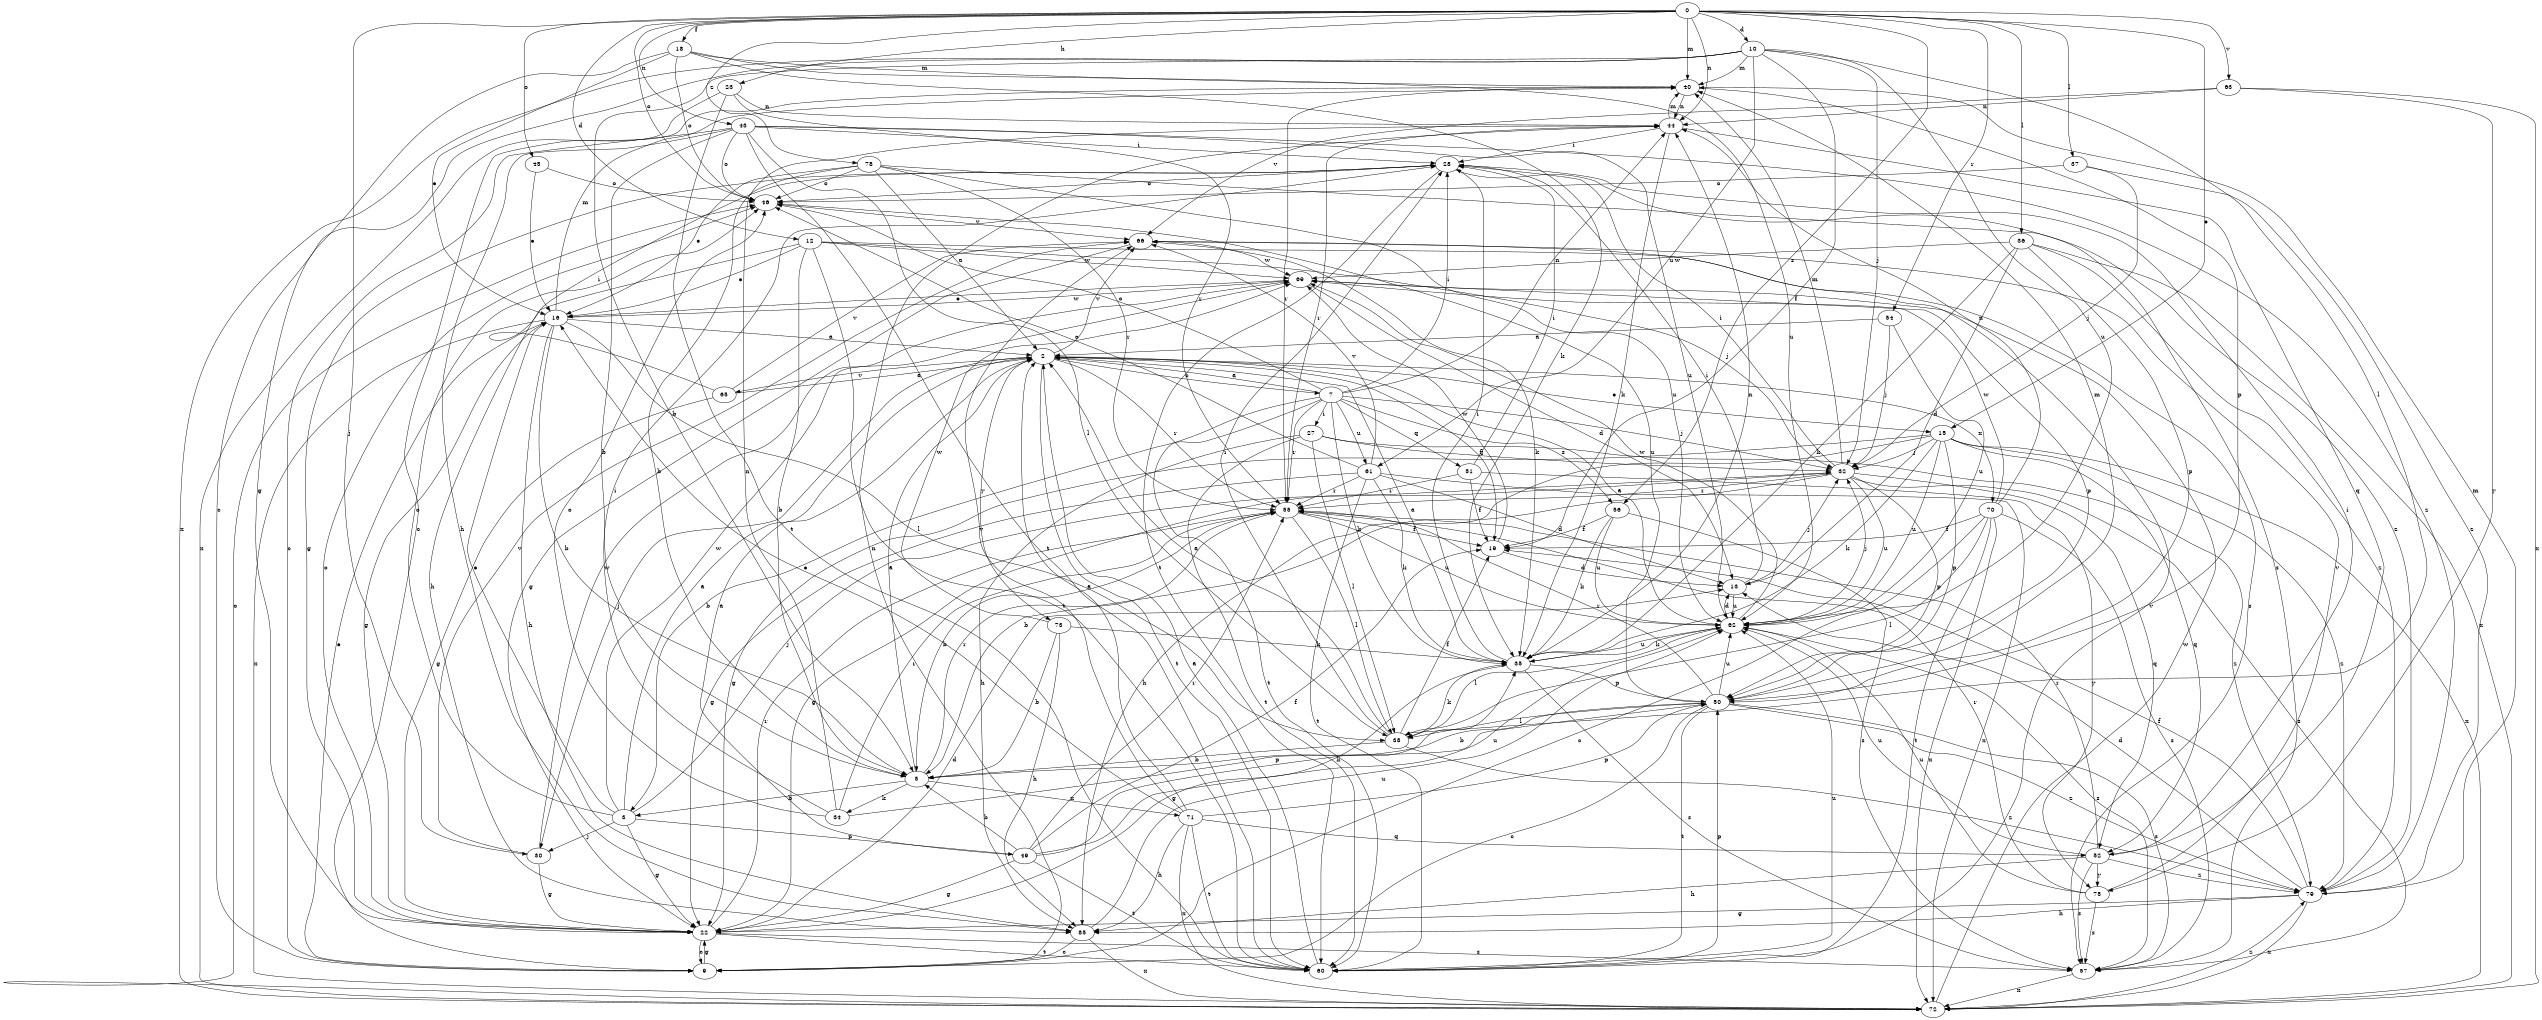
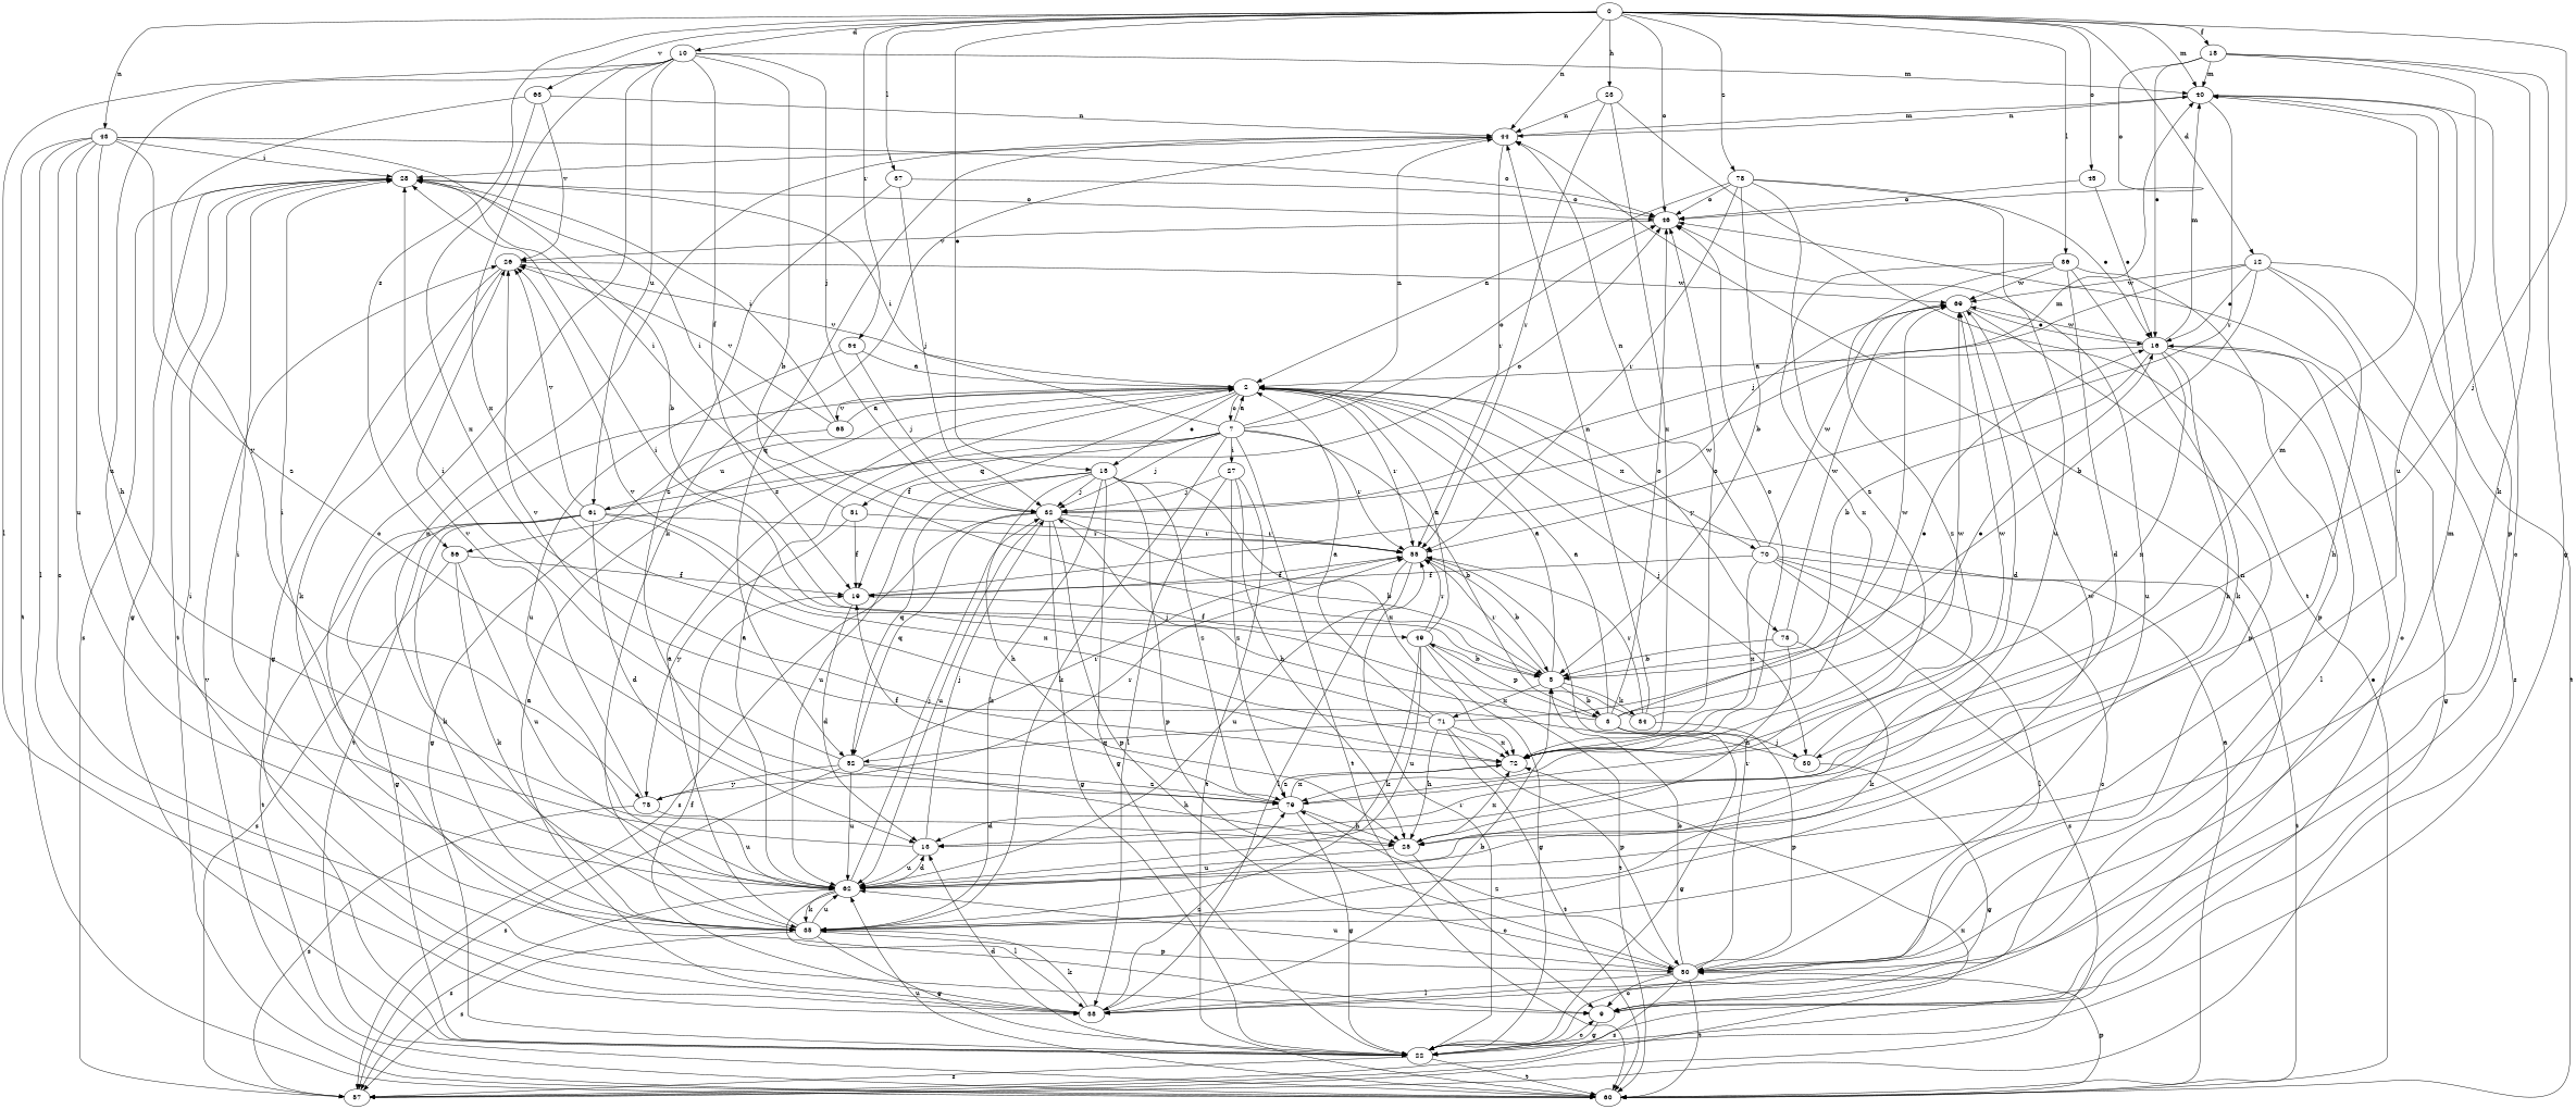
  strict digraph {
    0
    10
    12
    15
    18
    23
    30
    36
    37
    40
    43
    44
    45
    46
    54
    56
    63
    78
    19
    32
    5
    61
    9
    38
    62
    72
    60
    16
    69
-   25 [label=85]
+   25
    57
    22
    35
    50
    52
    79
    55
-   66
+   66 [label=26]
    13
    28
    2
    75
    7
    65
    70
    73
    3
    27
    51
    49
    34
    71
    0 -> 10 [label=d]
    0 -> 12 [label=d]
    0 -> 15 [label=e]
    0 -> 18 [label=f]
    0 -> 23 [label=h]
    0 -> 30 [label=j]
    0 -> 36 [label=l]
    0 -> 37 [label=l]
    0 -> 40 [label=m]
    0 -> 43 [label=n]
    0 -> 44 [label=n]
    0 -> 45 [label=o]
    0 -> 46 [label=o]
    0 -> 54 [label=r]
    0 -> 56 [label=s]
    0 -> 63 [label=v]
    0 -> 78 [label=z]
    10 -> 40 [label=m]
    10 -> 19 [label=f]
    10 -> 32 [label=j]
    10 -> 5 [label=b]
    10 -> 61 [label=u]
    10 -> 9 [label=c]
    10 -> 38 [label=l]
    10 -> 62 [label=u]
    10 -> 72 [label=x]
    12 -> 32 [label=j]
    12 -> 5 [label=b]
    12 -> 60 [label=t]
    12 -> 16 [label=e]
    12 -> 69 [label=w]
    12 -> 25 [label=h]
    12 -> 57 [label=s]
    15 -> 32 [label=j]
    15 -> 62 [label=u]
    15 -> 72 [label=x]
    15 -> 25 [label=h]
    15 -> 22 [label=g]
    15 -> 35 [label=k]
    15 -> 50 [label=p]
    15 -> 52 [label=q]
    15 -> 79 [label=z]
    18 -> 40 [label=m]
    18 -> 46 [label=o]
    18 -> 62 [label=u]
    18 -> 16 [label=e]
    18 -> 22 [label=g]
    18 -> 35 [label=k]
    23 -> 44 [label=n]
    23 -> 72 [label=x]
    23 -> 60 [label=t]
    23 -> 55 [label=r]
    30 -> 69 [label=w]
    30 -> 22 [label=g]
    30 -> 66 [label=v]
    36 -> 72 [label=x]
    36 -> 69 [label=w]
    36 -> 35 [label=k]
    36 -> 50 [label=p]
    36 -> 79 [label=z]
    36 -> 13 [label=d]
    37 -> 46 [label=o]
    37 -> 32 [label=j]
    37 -> 79 [label=z]
    40 -> 44 [label=n]
    40 -> 9 [label=c]
    40 -> 50 [label=p]
    40 -> 55 [label=r]
    43 -> 46 [label=o]
    43 -> 5 [label=b]
    43 -> 9 [label=c]
    43 -> 38 [label=l]
    43 -> 62 [label=u]
    43 -> 60 [label=t]
    43 -> 25 [label=h]
    43 -> 79 [label=z]
    43 -> 28 [label=i]
    44 -> 40 [label=m]
    44 -> 35 [label=k]
    44 -> 52 [label=q]
    44 -> 55 [label=r]
    44 -> 28 [label=i]
    45 -> 46 [label=o]
    45 -> 16 [label=e]
    46 -> 66 [label=v]
    54 -> 32 [label=j]
    54 -> 62 [label=u]
    54 -> 2 [label=a]
    56 -> 19 [label=f]
    56 -> 62 [label=u]
    56 -> 57 [label=s]
    56 -> 35 [label=k]
    63 -> 44 [label=n]
    63 -> 72 [label=x]
    63 -> 66 [label=v]
    63 -> 75 [label=y]
    78 -> 46 [label=o]
    78 -> 5 [label=b]
    78 -> 62 [label=u]
    78 -> 16 [label=e]
    78 -> 79 [label=z]
    78 -> 55 [label=r]
    78 -> 2 [label=a]
    19 -> 69 [label=w]
    19 -> 13 [label=d]
    32 -> 40 [label=m]
    32 -> 5 [label=b]
    32 -> 62 [label=u]
    32 -> 57 [label=s]
    32 -> 22 [label=g]
    32 -> 50 [label=p]
    32 -> 52 [label=q]
    32 -> 55 [label=r]
    32 -> 28 [label=i]
    5 -> 55 [label=r]
    5 -> 2 [label=a]
    5 -> 3 [label=b]
    5 -> 34 [label=k]
    5 -> 71 [label=x]
    61 -> 46 [label=o]
    61 -> 72 [label=x]
    61 -> 60 [label=t]
    61 -> 22 [label=g]
    61 -> 35 [label=k]
    61 -> 55 [label=r]
    61 -> 66 [label=v]
    61 -> 13 [label=d]
    9 -> 44 [label=n]
    9 -> 16 [label=e]
    9 -> 22 [label=g]
    38 -> 19 [label=f]
    38 -> 5 [label=b]
    38 -> 35 [label=k]
    38 -> 79 [label=z]
    38 -> 28 [label=i]
    38 -> 2 [label=a]
    62 -> 32 [label=j]
    62 -> 38 [label=l]
    62 -> 69 [label=w]
    62 -> 57 [label=s]
    62 -> 35 [label=k]
    62 -> 13 [label=d]
    62 -> 2 [label=a]
    72 -> 46 [label=o]
    72 -> 69 [label=w]
    72 -> 79 [label=z]
    60 -> 62 [label=u]
    60 -> 50 [label=p]
    60 -> 66 [label=v]
    60 -> 2 [label=a]
    16 -> 40 [label=m]
    16 -> 5 [label=b]
    16 -> 38 [label=l]
    16 -> 72 [label=x]
    16 -> 69 [label=w]
    16 -> 25 [label=h]
    16 -> 22 [label=g]
    16 -> 2 [label=a]
    69 -> 16 [label=e]
    69 -> 50 [label=p]
    69 -> 13 [label=d]
    25 -> 9 [label=c]
    25 -> 62 [label=u]
    25 -> 72 [label=x]
    57 -> 72 [label=x]
    22 -> 46 [label=o]
    22 -> 9 [label=c]
    22 -> 60 [label=t]
    22 -> 57 [label=s]
    22 -> 55 [label=r]
    22 -> 13 [label=d]
    35 -> 44 [label=n]
    35 -> 62 [label=u]
    35 -> 57 [label=s]
    35 -> 22 [label=g]
    35 -> 50 [label=p]
    35 -> 28 [label=i]
    35 -> 2 [label=a]
    50 -> 40 [label=m]
    50 -> 46 [label=u]
    50 -> 5 [label=b]
    50 -> 9 [label=c]
    50 -> 38 [label=l]
    50 -> 62 [label=u]
    50 -> 60 [label=t]
    50 -> 57 [label=s]
    50 -> 79 [label=z]
    50 -> 55 [label=r]
    52 -> 62 [label=u]
    52 -> 25 [label=h]
    52 -> 57 [label=s]
    52 -> 79 [label=z]
    52 -> 55 [label=r]
    52 -> 28 [label=i]
    52 -> 75 [label=y]
    79 -> 40 [label=m]
    79 -> 19 [label=f]
    79 -> 72 [label=x]
    79 -> 25 [label=h]
    79 -> 22 [label=g]
    79 -> 13 [label=d]
    55 -> 19 [label=f]
    55 -> 5 [label=b]
    55 -> 38 [label=l]
    55 -> 62 [label=u]
    66 -> 69 [label=w]
    66 -> 22 [label=g]
    66 -> 35 [label=k]
    13 -> 32 [label=j]
    13 -> 62 [label=u]
    13 -> 28 [label=i]
    28 -> 46 [label=o]
    28 -> 60 [label=t]
    28 -> 57 [label=s]
    28 -> 22 [label=g]
    2 -> 15 [label=e]
    2 -> 30 [label=j]
    2 -> 19 [label=f]
    2 -> 60 [label=t]
    2 -> 55 [label=r]
    2 -> 66 [label=v]
    2 -> 7 [label=c]
    2 -> 65 [label=v]
    2 -> 70 [label=x]
    2 -> 73 [label=y]
    75 -> 62 [label=u]
    75 -> 57 [label=s]
    75 -> 55 [label=r]
    75 -> 66 [label=v]
    7 -> 44 [label=n]
    7 -> 46 [label=o]
    7 -> 56 [label=s]
    7 -> 32 [label=j]
    7 -> 61 [label=u]
    7 -> 60 [label=t]
    7 -> 35 [label=k]
    7 -> 55 [label=r]
    7 -> 28 [label=i]
    7 -> 2 [label=a]
    7 -> 3 [label=b]
    7 -> 27 [label=i]
    7 -> 51 [label=q]
    65 -> 22 [label=g]
    65 -> 66 [label=v]
    65 -> 28 [label=i]
    65 -> 2 [label=a]
    70 -> 44 [label=n]
    70 -> 19 [label=f]
    70 -> 9 [label=c]
    70 -> 38 [label=l]
    70 -> 72 [label=x]
    70 -> 60 [label=t]
    70 -> 69 [label=w]
    70 -> 57 [label=s]
    73 -> 5 [label=b]
    73 -> 69 [label=w]
    73 -> 25 [label=h]
    73 -> 35 [label=k]
    3 -> 30 [label=j]
    3 -> 46 [label=o]
    3 -> 32 [label=j]
    3 -> 16 [label=e]
    3 -> 69 [label=w]
    3 -> 22 [label=g]
    3 -> 2 [label=a]
    3 -> 49 [label=p]
    27 -> 32 [label=j]
    27 -> 38 [label=l]
    27 -> 60 [label=t]
    27 -> 25 [label=h]
    27 -> 79 [label=z]
    51 -> 19 [label=f]
    51 -> 55 [label=r]
    51 -> 28 [label=i]
    51 -> 75 [label=y]
-   49 -> 19 [label=f]
+   19 -> 49 [label=f]
    49 -> 5 [label=b]
    49 -> 62 [label=u]
    49 -> 60 [label=t]
    49 -> 22 [label=g]
    49 -> 35 [label=k]
    49 -> 55 [label=r]
    49 -> 2 [label=a]
    34 -> 44 [label=n]
    34 -> 46 [label=o]
    34 -> 50 [label=p]
    34 -> 55 [label=r]
    34 -> 28 [label=i]
    71 -> 72 [label=x]
    71 -> 60 [label=t]
    71 -> 16 [label=e]
    71 -> 25 [label=h]
    71 -> 50 [label=p]
    71 -> 52 [label=q]
    71 -> 66 [label=v]
    71 -> 2 [label=a]
  }
